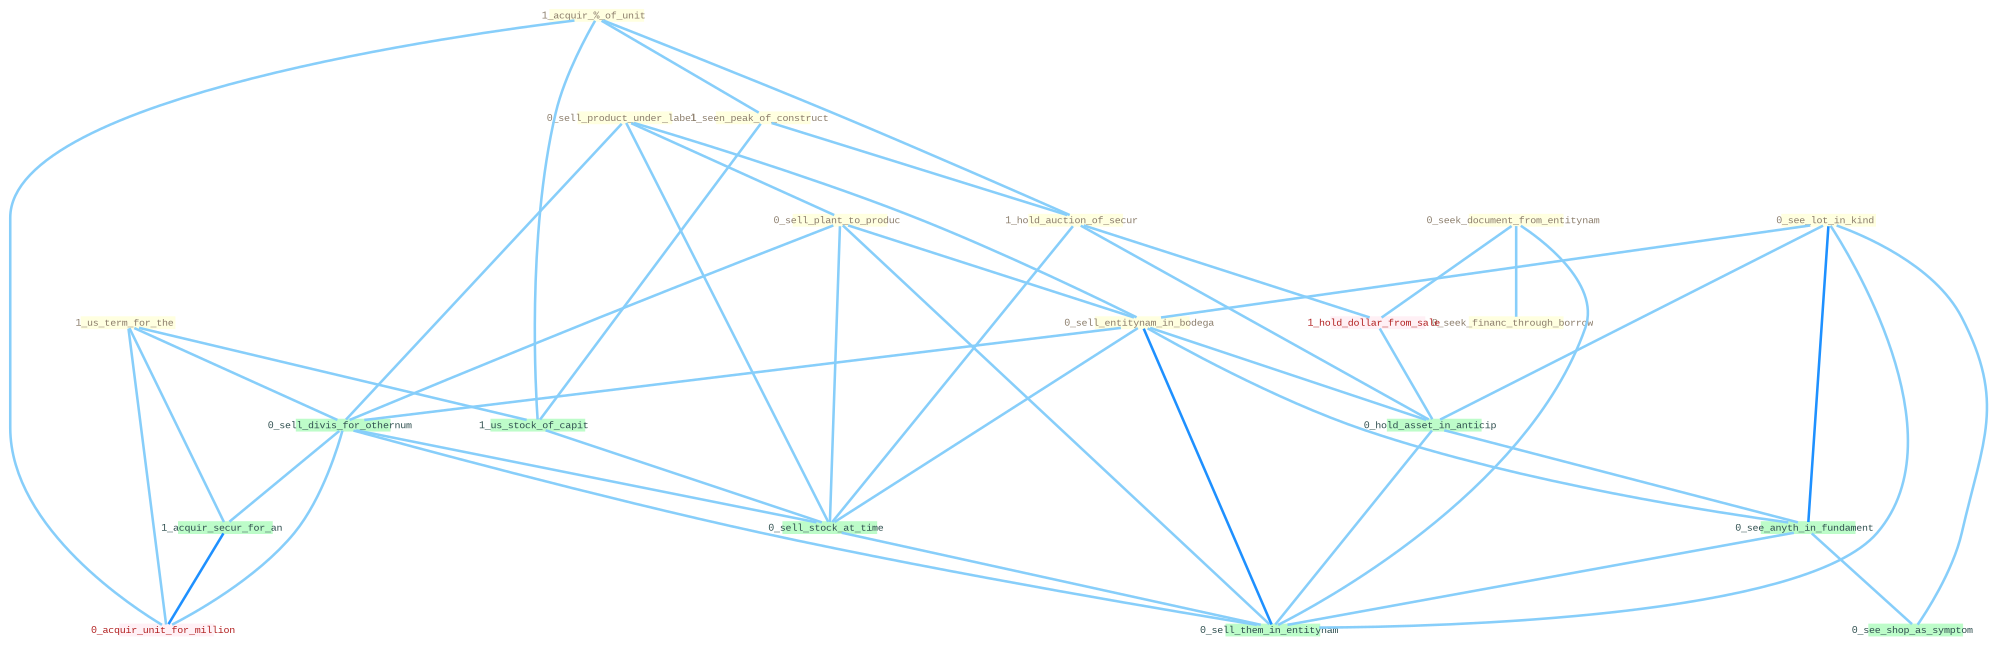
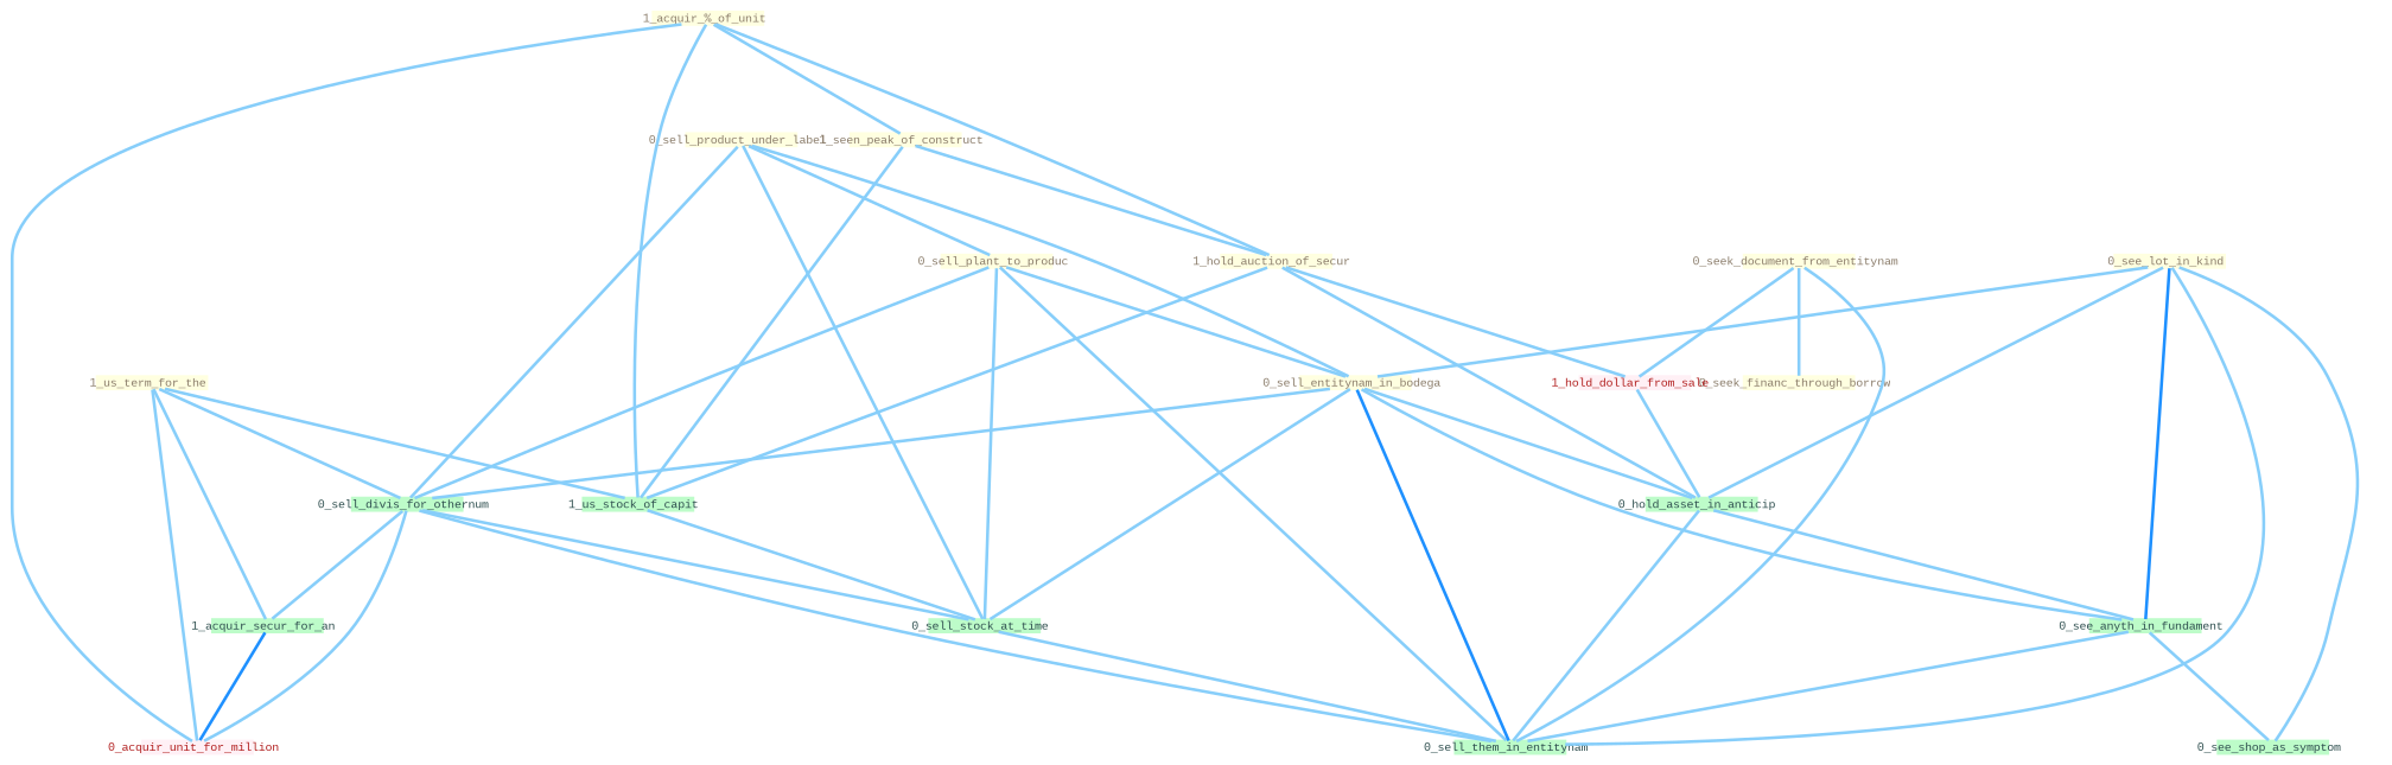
  graph {
    fontname="Liberation Mono"
    node [color="#ffffe0" fixedsize=true fontcolor="#8b7d6b" fontname="Liberation Mono" fontsize=4 shape=polygon style=filled]
    edge [color="#87cefa" fontname="Liberation Mono" w=1]
    "0_sell_product_under_label " [height=.06 width=.5]
    "0_sell_plant_to_produc " [height=.06 width=.5]
    "0_seek_document_from_entitynam " [height=.06 width=.5]
    "1_acquir_%_of_unit " [height=.06 width=.5]
    "1_us_term_for_the " [height=.06 width=.5]
    "0_see_lot_in_kind " [height=.06 width=.5]
    "1_seen_peak_of_construct " [height=.06 width=.5]
    "0_sell_entitynam_in_bodega " [height=.06 width=.5]
    "1_hold_auction_of_secur " [height=.06 width=.5]
    "0_seek_financ_through_borrow " [height=.06 width=.5]
    "1_hold_dollar_from_sale " [color="#fff0f5" fontcolor="#b22222" height=.06 width=.5]
    "0_acquir_unit_for_million " [color="#fff0f5" fontcolor="#b22222" height=.06 width=.5]
    "0_sell_divis_for_othernum " [color="#BDFCC9" fontcolor="#2f4f4f" height=.06 width=.5]
    "0_sell_stock_at_time " [color="#BDFCC9" fontcolor="#2f4f4f" height=.06 width=.5]
    "0_sell_them_in_entitynam " [color="#BDFCC9" fontcolor="#2f4f4f" height=.06 width=.5]
    "1_us_stock_of_capit " [color="#BDFCC9" fontcolor="#2f4f4f" height=.06 width=.5]
    "1_acquir_secur_for_an " [color="#BDFCC9" fontcolor="#2f4f4f" height=.06 width=.5]
    "0_hold_asset_in_anticip " [color="#BDFCC9" fontcolor="#2f4f4f" height=.06 width=.5]
    "0_see_anyth_in_fundament " [color="#BDFCC9" fontcolor="#2f4f4f" height=.06 width=.5]
    "0_see_shop_as_symptom " [color="#BDFCC9" fontcolor="#2f4f4f" height=.06 width=.5]
    subgraph sub_1 {
      "0_sell_product_under_label "
      "0_sell_plant_to_produc "
      "0_seek_document_from_entitynam "
      "1_acquir_%_of_unit "
      "1_us_term_for_the "
      "0_see_lot_in_kind "
      "1_seen_peak_of_construct "
      "0_sell_entitynam_in_bodega "
      "1_hold_auction_of_secur "
      "0_seek_financ_through_borrow "
    }
    subgraph sub_2 {
      "1_hold_dollar_from_sale "
      "0_acquir_unit_for_million "
    }
    "0_sell_product_under_label " -- "0_sell_plant_to_produc "
    "0_sell_product_under_label " -- "0_sell_entitynam_in_bodega "
    "0_sell_product_under_label " -- "0_sell_divis_for_othernum "
    "0_sell_product_under_label " -- "0_sell_stock_at_time "
    "0_sell_plant_to_produc " -- "0_sell_entitynam_in_bodega "
    "0_sell_plant_to_produc " -- "0_sell_divis_for_othernum "
    "0_sell_plant_to_produc " -- "0_sell_stock_at_time "
    "0_sell_plant_to_produc " -- "0_sell_them_in_entitynam "
    "0_seek_document_from_entitynam " -- "0_seek_financ_through_borrow "
    "0_seek_document_from_entitynam " -- "1_hold_dollar_from_sale "
    "0_seek_document_from_entitynam " -- "0_sell_them_in_entitynam "
    "1_acquir_%_of_unit " -- "1_seen_peak_of_construct "
    "1_acquir_%_of_unit " -- "1_hold_auction_of_secur "
    "1_acquir_%_of_unit " -- "0_acquir_unit_for_million "
    "1_acquir_%_of_unit " -- "1_us_stock_of_capit "
    "1_us_term_for_the " -- "0_acquir_unit_for_million "
    "1_us_term_for_the " -- "0_sell_divis_for_othernum "
    "1_us_term_for_the " -- "1_us_stock_of_capit "
    "1_us_term_for_the " -- "1_acquir_secur_for_an "
    "0_see_lot_in_kind " -- "0_sell_entitynam_in_bodega "
    "0_see_lot_in_kind " -- "0_sell_them_in_entitynam "
    "0_see_lot_in_kind " -- "0_hold_asset_in_anticip "
    "0_see_lot_in_kind " -- "0_see_anyth_in_fundament " [color="#1e90ff" w=2]
    "0_see_lot_in_kind " -- "0_see_shop_as_symptom "
    "1_seen_peak_of_construct " -- "1_hold_auction_of_secur "
    "1_seen_peak_of_construct " -- "1_us_stock_of_capit "
    "0_sell_entitynam_in_bodega " -- "0_sell_divis_for_othernum "
    "0_sell_entitynam_in_bodega " -- "0_sell_stock_at_time "
    "0_sell_entitynam_in_bodega " -- "0_sell_them_in_entitynam " [color="#1e90ff" w=2]
    "0_sell_entitynam_in_bodega " -- "0_hold_asset_in_anticip "
    "0_sell_entitynam_in_bodega " -- "0_see_anyth_in_fundament "
    "1_hold_auction_of_secur " -- "1_hold_dollar_from_sale "
-   "1_hold_auction_of_secur " -- "0_sell_stock_at_time "
+   "1_hold_auction_of_secur " -- "1_us_stock_of_capit "
    "1_hold_auction_of_secur " -- "0_hold_asset_in_anticip "
    "1_hold_dollar_from_sale " -- "0_hold_asset_in_anticip "
    "0_sell_divis_for_othernum " -- "0_acquir_unit_for_million "
    "0_sell_divis_for_othernum " -- "0_sell_stock_at_time "
    "0_sell_divis_for_othernum " -- "0_sell_them_in_entitynam "
    "0_sell_divis_for_othernum " -- "1_acquir_secur_for_an "
    "0_sell_stock_at_time " -- "0_sell_them_in_entitynam "
    "1_us_stock_of_capit " -- "0_sell_stock_at_time "
    "1_acquir_secur_for_an " -- "0_acquir_unit_for_million " [color="#1e90ff" w=2]
    "0_hold_asset_in_anticip " -- "0_sell_them_in_entitynam "
    "0_hold_asset_in_anticip " -- "0_see_anyth_in_fundament "
    "0_see_anyth_in_fundament " -- "0_sell_them_in_entitynam "
    "0_see_anyth_in_fundament " -- "0_see_shop_as_symptom "
  }
